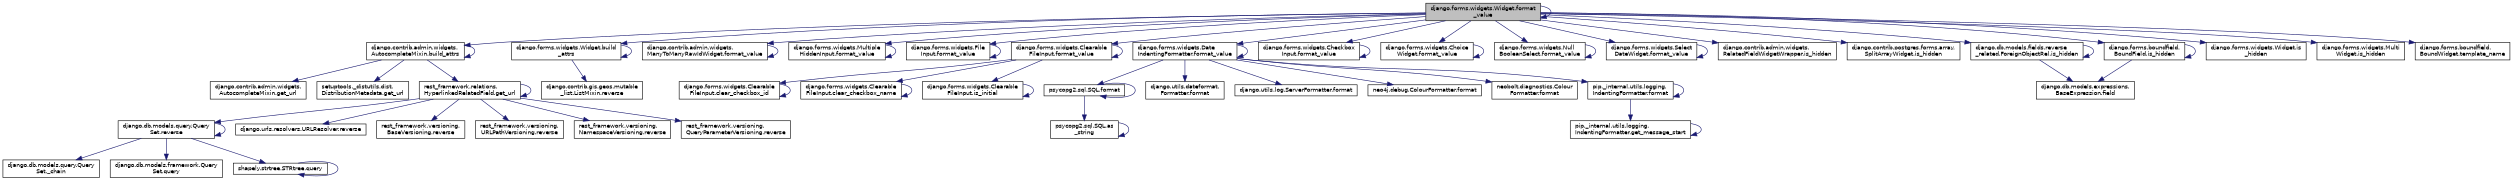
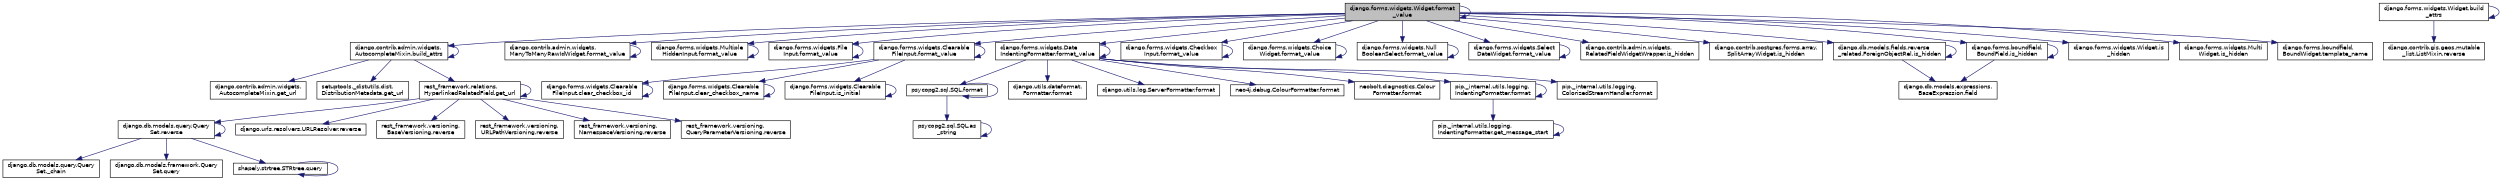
  digraph {
    rankdir=TB
    node [color=black fillcolor=white fontname=Helvetica fontsize=10 shape=record style=filled]
    edge [color=midnightblue fontname=Helvetica fontsize=10 labelfontname=Helvetica labelfontsize=10 style=solid]
    n1 [fillcolor=grey75 fontcolor=black height=0.2 label="django.forms.widgets.Widget.format\l_value" width=0.4]
    n2 [height=0.2 label="django.contrib.admin.widgets.\lAutocompleteMixin.build_attrs" width=0.4]
    n3 [height=0.2 label="django.forms.widgets.Widget.build\l_attrs" width=0.4]
    n4 [height=0.2 label="django.contrib.admin.widgets.\lManyToManyRawIdWidget.format_value" width=0.4]
    n5 [height=0.2 label="django.forms.widgets.Multiple\lHiddenInput.format_value" width=0.4]
    n6 [height=0.2 label="django.forms.widgets.File\lInput.format_value" width=0.4]
    n7 [height=0.2 label="django.forms.widgets.Clearable\lFileInput.format_value" width=0.4]
    n8 [height=0.2 label="django.forms.widgets.Date\lIndentingFormatter.format_value" width=0.4]
    n9 [height=0.2 label="django.forms.widgets.Checkbox\lInput.format_value" width=0.4]
    n10 [height=0.2 label="django.forms.widgets.Choice\lWidget.format_value" width=0.4]
    n11 [height=0.2 label="django.forms.widgets.Null\lBooleanSelect.format_value" width=0.4]
    n12 [height=0.2 label="django.forms.widgets.Select\lDateWidget.format_value" width=0.4]
    n13 [height=0.2 label="django.contrib.admin.widgets.\lRelatedFieldWidgetWrapper.is_hidden" width=0.4]
    n14 [height=0.2 label="django.contrib.postgres.forms.array.\lSplitArrayWidget.is_hidden" width=0.4]
    n15 [height=0.2 label="django.db.models.fields.reverse\l_related.ForeignObjectRel.is_hidden" width=0.4]
    n16 [height=0.2 label="django.forms.boundfield.\lBoundField.is_hidden" width=0.4]
    n17 [height=0.2 label="django.forms.widgets.Widget.is\l_hidden" width=0.4]
    n18 [height=0.2 label="django.forms.widgets.Multi\lWidget.is_hidden" width=0.4]
    n19 [height=0.2 label="django.forms.boundfield.\lBoundWidget.template_name" width=0.4]
    n20 [height=0.2 label="django.contrib.admin.widgets.\lAutocompleteMixin.get_url" width=0.4]
    n21 [height=0.2 label="setuptools._distutils.dist.\lDistributionMetadata.get_url" width=0.4]
    n22 [height=0.2 label="rest_framework.relations.\lHyperlinkedRelatedField.get_url" width=0.4]
    n23 [height=0.2 label="django.contrib.gis.geos.mutable\l_list.ListMixin.reverse" width=0.4]
    n24 [height=0.2 label="django.forms.widgets.Clearable\lFileInput.clear_checkbox_id" width=0.4]
    n25 [height=0.2 label="django.forms.widgets.Clearable\lFileInput.clear_checkbox_name" width=0.4]
    n26 [height=0.2 label="django.forms.widgets.Clearable\lFileInput.is_initial" width=0.4]
    n27 [height=0.2 label="psycopg2.sql.SQL.format" width=0.4]
    n28 [height=0.2 label="django.utils.dateformat.\lFormatter.format" width=0.4]
    n29 [height=0.2 label="django.utils.log.ServerFormatter.format" width=0.4]
    n30 [height=0.2 label="neo4j.debug.ColourFormatter.format" width=0.4]
    n31 [height=0.2 label="neobolt.diagnostics.Colour\lFormatter.format" width=0.4]
    n32 [height=0.2 label="pip._internal.utils.logging.\lIndentingFormatter.format" width=0.4]
+   n33 [height=0.2 label="pip._internal.utils.logging.\lColorizedStreamHandler.format" width=0.4]
    n34 [height=0.2 label="django.db.models.expressions.\lBaseExpression.field" width=0.4]
    n35 [height=0.2 label="django.db.models.query.Query\lSet.reverse" width=0.4]
    n36 [height=0.2 label="django.urls.resolvers.URLResolver.reverse" width=0.4]
    n37 [height=0.2 label="rest_framework.versioning.\lBaseVersioning.reverse" width=0.4]
    n38 [height=0.2 label="rest_framework.versioning.\lURLPathVersioning.reverse" width=0.4]
    n39 [height=0.2 label="rest_framework.versioning.\lNamespaceVersioning.reverse" width=0.4]
    n40 [height=0.2 label="rest_framework.versioning.\lQueryParameterVersioning.reverse" width=0.4]
    n41 [height=0.2 label="django.db.models.query.Query\lSet._chain" width=0.4]
    n42 [height=0.2 label="django.db.models.framework.Query\lSet.query" width=0.4]
    n43 [height=0.2 label="shapely.strtree.STRtree.query" width=0.4]
    n44 [height=0.2 label="psycopg2.sql.SQL.as\l_string" width=0.4]
    n45 [height=0.2 label="pip._internal.utils.logging.\lIndentingFormatter.get_message_start" width=0.4]
    n1 -> n1
    n1 -> n2
-   n1 -> n3
    n1 -> n4
    n1 -> n5
    n1 -> n6
    n1 -> n7
    n1 -> n8
    n1 -> n9
    n1 -> n10
    n1 -> n11
    n1 -> n12
    n1 -> n13
    n1 -> n14
    n1 -> n15
    n1 -> n16
    n1 -> n17
    n1 -> n18
    n1 -> n19
    n2 -> n2
    n2 -> n20
    n2 -> n21
    n2 -> n22
    n3 -> n3
    n3 -> n23
    n4 -> n4
    n5 -> n5
    n6 -> n6
    n7 -> n7
    n7 -> n24
    n7 -> n25
    n7 -> n26
    n8 -> n8
    n8 -> n27
    n8 -> n28
    n8 -> n29
    n8 -> n30
    n8 -> n31
    n8 -> n32
+   n8 -> n33
    n9 -> n9
    n10 -> n10
    n11 -> n11
    n12 -> n12
    n15 -> n15
    n15 -> n34
    n16 -> n16
    n16 -> n34
    n22 -> n22
    n22 -> n35
    n22 -> n36
    n22 -> n37
    n22 -> n38
    n22 -> n39
    n22 -> n40
    n24 -> n24
    n25 -> n25
    n26 -> n26
    n27 -> n27
    n27 -> n44
    n32 -> n32
    n32 -> n45
    n35 -> n35
    n35 -> n41
    n35 -> n42
    n35 -> n43
    n43 -> n43
    n44 -> n44
    n45 -> n45
  }
